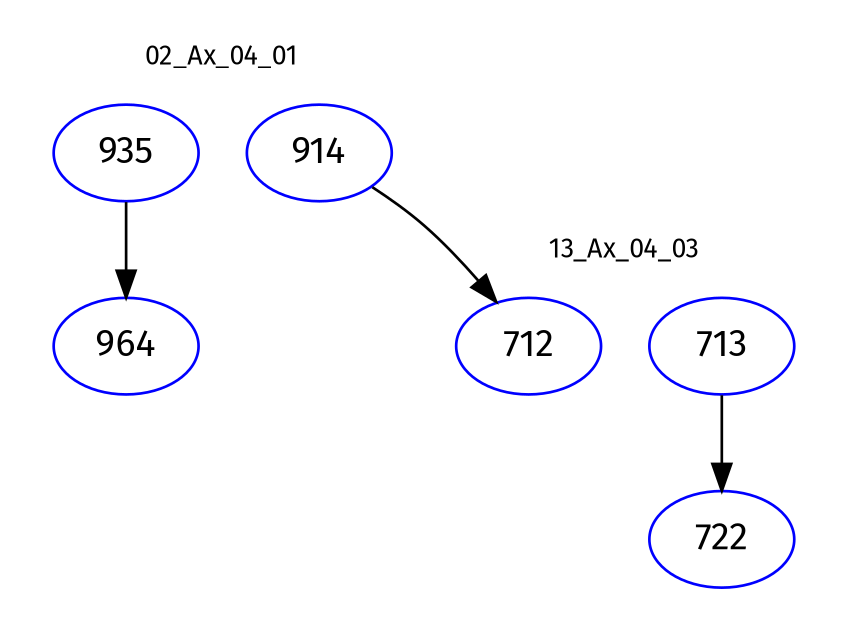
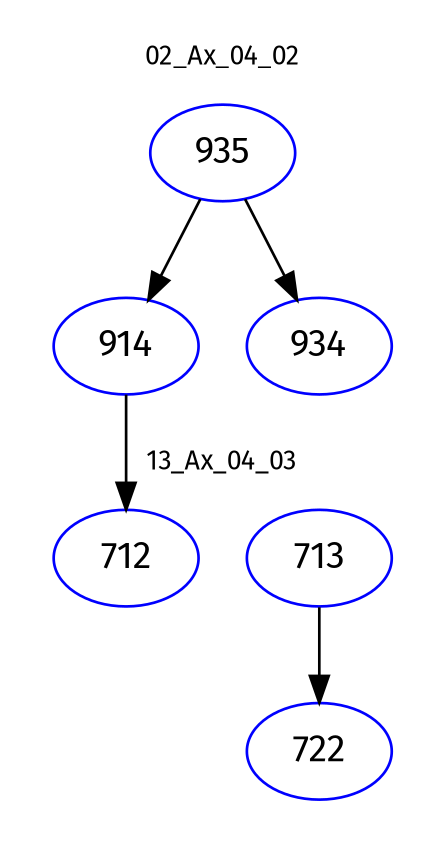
  digraph {
    fontname="Fira Sans"
    node [color=blue fontname="Fira Sans"]
    edge [color=black fontname="Fira Sans"]
    n1 [label=713]
    n2 [label=712]
    n3 [label=722]
    n4 [label=935]
    n5 [label=914]
-   n6 [label=964]
+   n6 [label=934]
    subgraph cluster_1 {
      color=white
      fontsize=10
      label="13_Ax_04_03"
      n1
      n2
      n3
    }
    subgraph cluster_2 {
      color=white
      fontsize=10
-     label="02_Ax_04_01"
+     label="02_Ax_04_02"
      n4
      n5
      n6
    }
    n1 -> n3
+   n4 -> n5
    n4 -> n6
    n5 -> n2
  }
